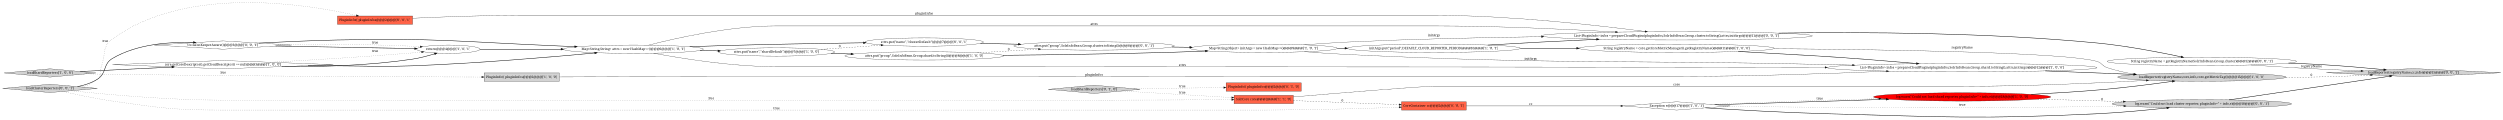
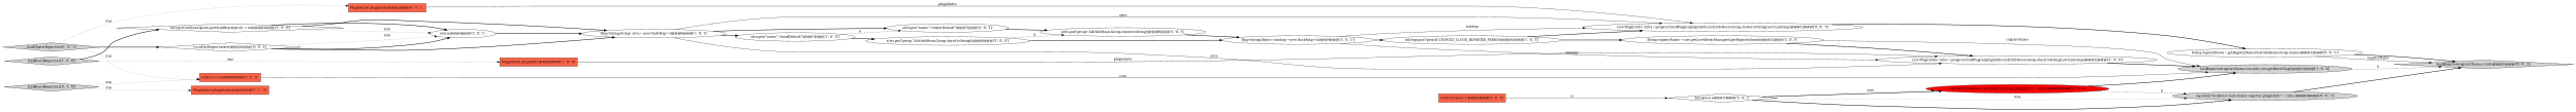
  digraph {
    fontname="Noto Serif"
    rankdir=LR
    node [fillcolor=white fontname="Noto Serif" shape=ellipse style=filled]
    edge [fontname="Noto Serif" style=bold]
    n1 [fillcolor=tomato label="PluginInfo(( pluginInfos@@@2@@@['0', '0', '1']" shape=box]
    n2 [label="List<PluginInfo> infos = prepareCloudPlugins(pluginInfos,SolrInfoBean.Group.cluster.toString(),attrs,initArgs)@@@11@@@['0', '0', '1']"]
    n3 [label="String registryName = getRegistryName(SolrInfoBean.Group.cluster)@@@12@@@['0', '0', '1']"]
    n4 [fillcolor=tomato label="SolrCore core@@@2@@@['1', '1', '0']" shape=box]
    n5 [fillcolor=tomato label="CoreContainer cc@@@2@@@['0', '0', '1']" shape=box]
    n6 [fillcolor=lightgray label="loadReporter(registryName,core,info,core.getMetricTag())@@@15@@@['1', '0', '0']"]
    n7 [label="Exception e@@@17@@@['1', '0', '1']" shape=diamond]
    n8 [fillcolor=lightgray label="loadReporter(registryName,cc,info)@@@15@@@['0', '0', '1']" shape=diamond]
    n9 [fillcolor=lightgray label="log.warn(\"Could not load cluster reporter, pluginInfo=\" + info,e)@@@18@@@['0', '0', '1']"]
-   n10 [fillcolor=lightgray label="PluginInfo(( pluginInfos@@@2@@@['1', '0', '0']" shape=box]
+   n10 [fillcolor=tomato label="PluginInfo(( pluginInfos@@@2@@@['1', '0', '0']" shape=box]
    n11 [label="List<PluginInfo> infos = prepareCloudPlugins(pluginInfos,SolrInfoBean.Group.shard.toString(),attrs,initArgs)@@@12@@@['1', '0', '0']"]
    n12 [label="attrs.put(\"group\",SolrInfoBean.Group.cluster.toString())@@@8@@@['0', '0', '1']"]
    n13 [label="Map<String,Object> initArgs = new HashMap<>()@@@9@@@['1', '0', '1']"]
    n14 [label="initArgs.put(\"period\",DEFAULT_CLOUD_REPORTER_PERIOD)@@@10@@@['1', '0', '1']"]
    n15 [label="return@@@4@@@['1', '0', '1']"]
    n16 [label="Map<String,String> attrs = new HashMap<>()@@@6@@@['1', '0', '1']"]
    n17 [label="attrs.put(\"name\",\"shardDefault\")@@@7@@@['1', '0', '0']"]
    n18 [label="attrs.put(\"name\",\"clusterDefault\")@@@7@@@['0', '0', '1']"]
    n19 [label="String registryName = core.getCoreMetricManager().getRegistryName()@@@11@@@['1', '0', '0']"]
    n20 [label="attrs.put(\"group\",SolrInfoBean.Group.shard.toString())@@@8@@@['1', '0', '0']"]
    n21 [label="!cc.isZooKeeperAware()@@@3@@@['0', '0', '1']" shape=diamond]
    n22 [fillcolor=lightgray label="loadClusterReporters['0', '0', '1']" shape=diamond]
    n23 [fillcolor=red label="log.warn(\"Could not load shard reporter, pluginInfo=\" + info,e)@@@18@@@['1', '0', '0']"]
    n24 [fillcolor=tomato label="PluginInfo(( pluginInfos@@@2@@@['0', '1', '0']" shape=box]
    n25 [label="core.getCoreDescriptor().getCloudDescriptor() == null@@@3@@@['1', '0', '0']" shape=diamond]
    n26 [fillcolor=lightgray label="loadShardReporters['1', '0', '0']" shape=diamond]
    n27 [fillcolor=lightgray label="loadShardReporters['0', '1', '0']" shape=diamond]
    n1 -> n2 [label=pluginInfos style=solid]
    n2 -> n3
    n3 -> n8 [label=registryName style=solid]
    n3 -> n8
-   n4 -> n5 [label=0 style=dashed]
    n4 -> n6 [label=core style=solid]
    n5 -> n7 [label=cc style=solid]
    n6 -> n8 [label=0 style=dashed]
    n7 -> n9
    n7 -> n9 [label=true style=dotted]
    n7 -> n23
    n7 -> n23 [label=true style=dotted]
    n9 -> n8
    n10 -> n11 [label=pluginInfos style=solid]
    n11 -> n6
    n12 -> n13
    n13 -> n2 [label=initArgs style=solid]
    n13 -> n11 [label=initArgs style=solid]
    n13 -> n14
    n14 -> n2
    n14 -> n19
    n15 -> n16
    n16 -> n2 [label=attrs style=solid]
    n16 -> n11 [label=attrs style=solid]
    n16 -> n17
    n16 -> n18
    n17 -> n18 [label=0 style=dashed]
    n17 -> n20
    n18 -> n12
    n19 -> n6 [label=registryName style=solid]
    n19 -> n11
    n20 -> n12 [label=0 style=dashed]
    n20 -> n13
    n21 -> n15 [label=true style=dotted]
    n21 -> n15
    n21 -> n16
    n22 -> n1 [label=true style=dotted]
    n22 -> n4 [label=true style=dotted]
-   n22 -> n5 [label=true style=dotted]
    n22 -> n21
    n23 -> n6
    n23 -> n9 [label=0 style=dashed]
    n25 -> n15 [label=true style=dotted]
    n25 -> n15
    n25 -> n16
    n26 -> n10 [label=true style=dotted]
    n26 -> n25
    n27 -> n4 [label=true style=dotted]
    n27 -> n24 [label=true style=dotted]
  }
